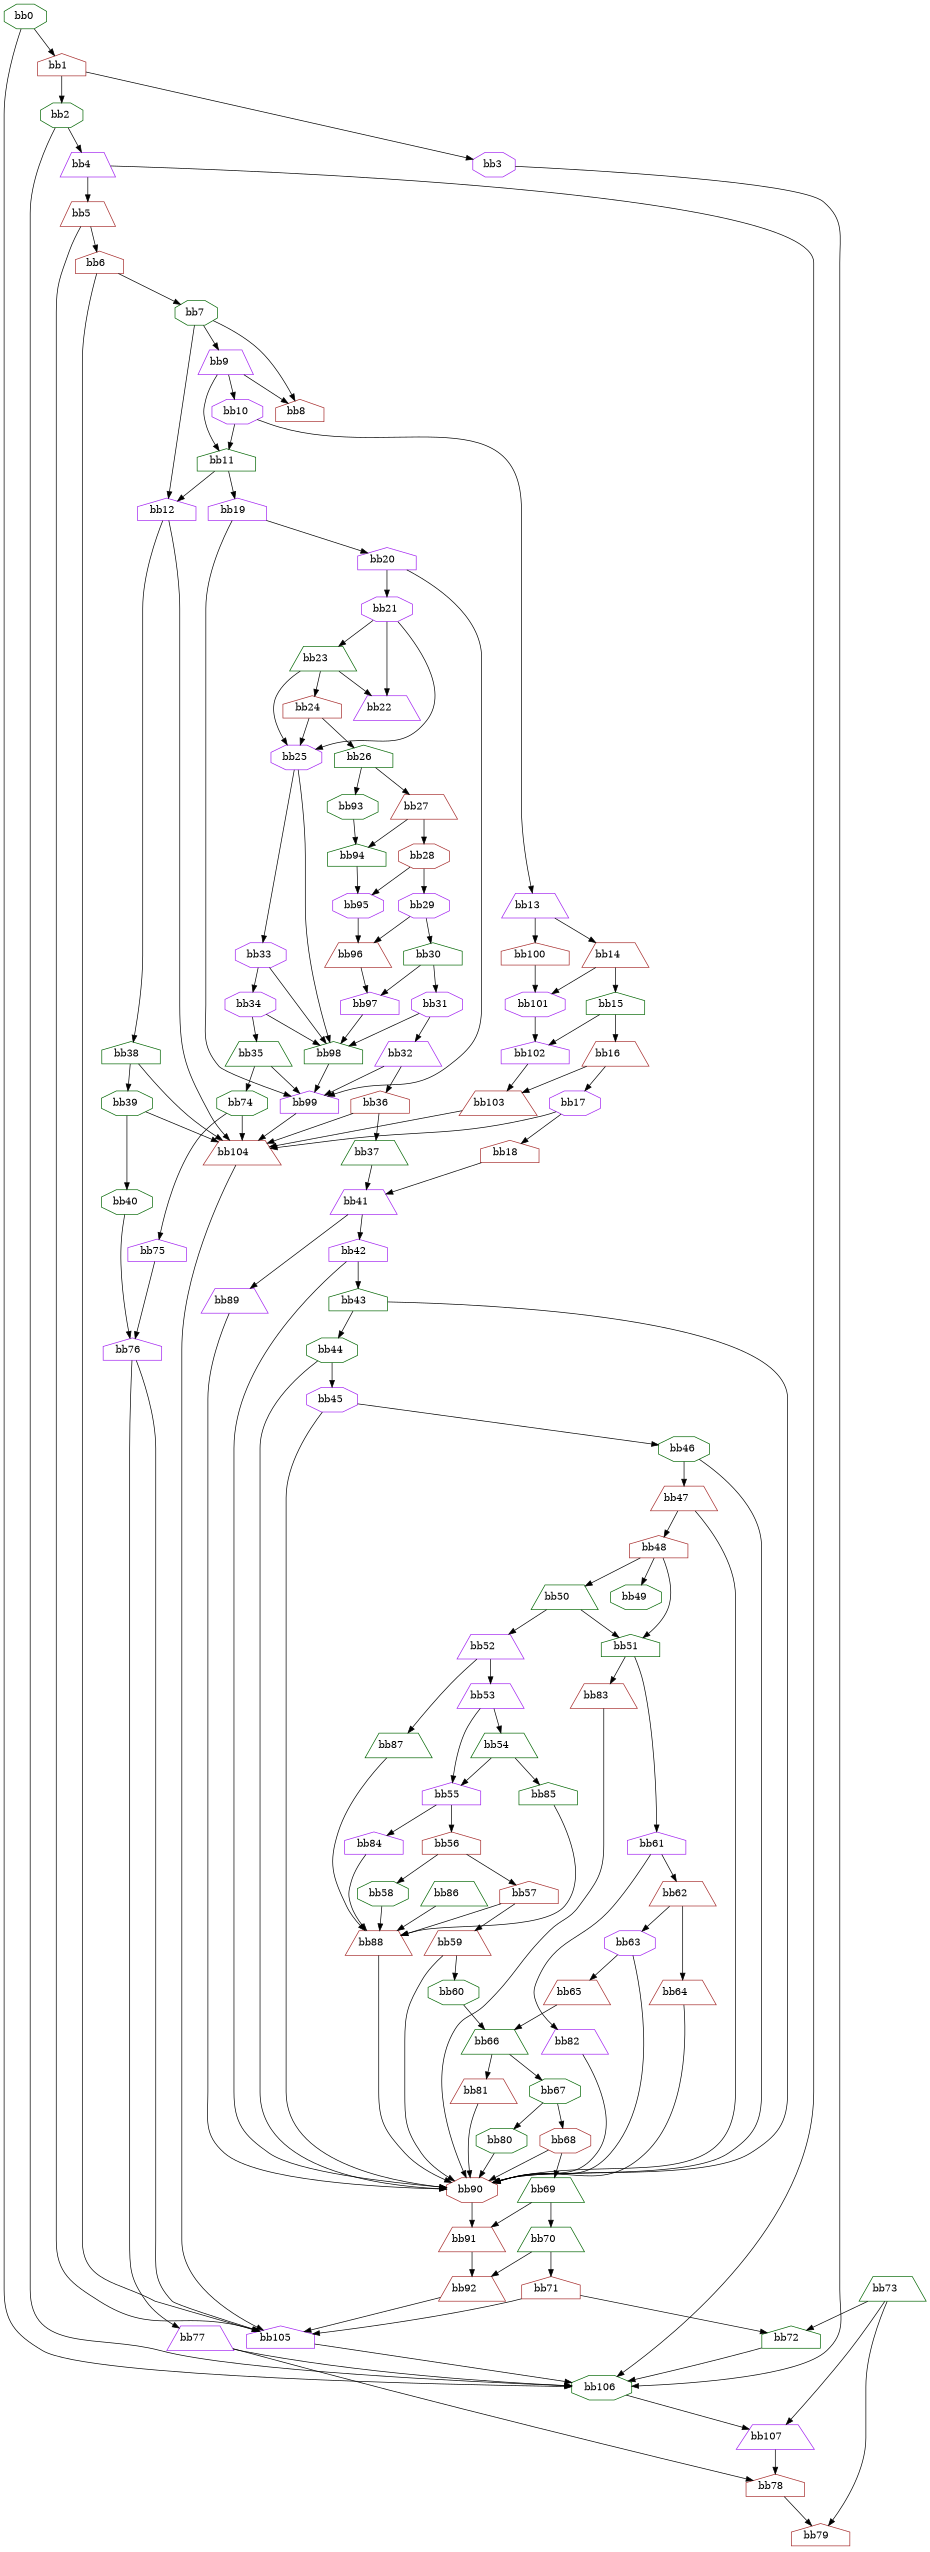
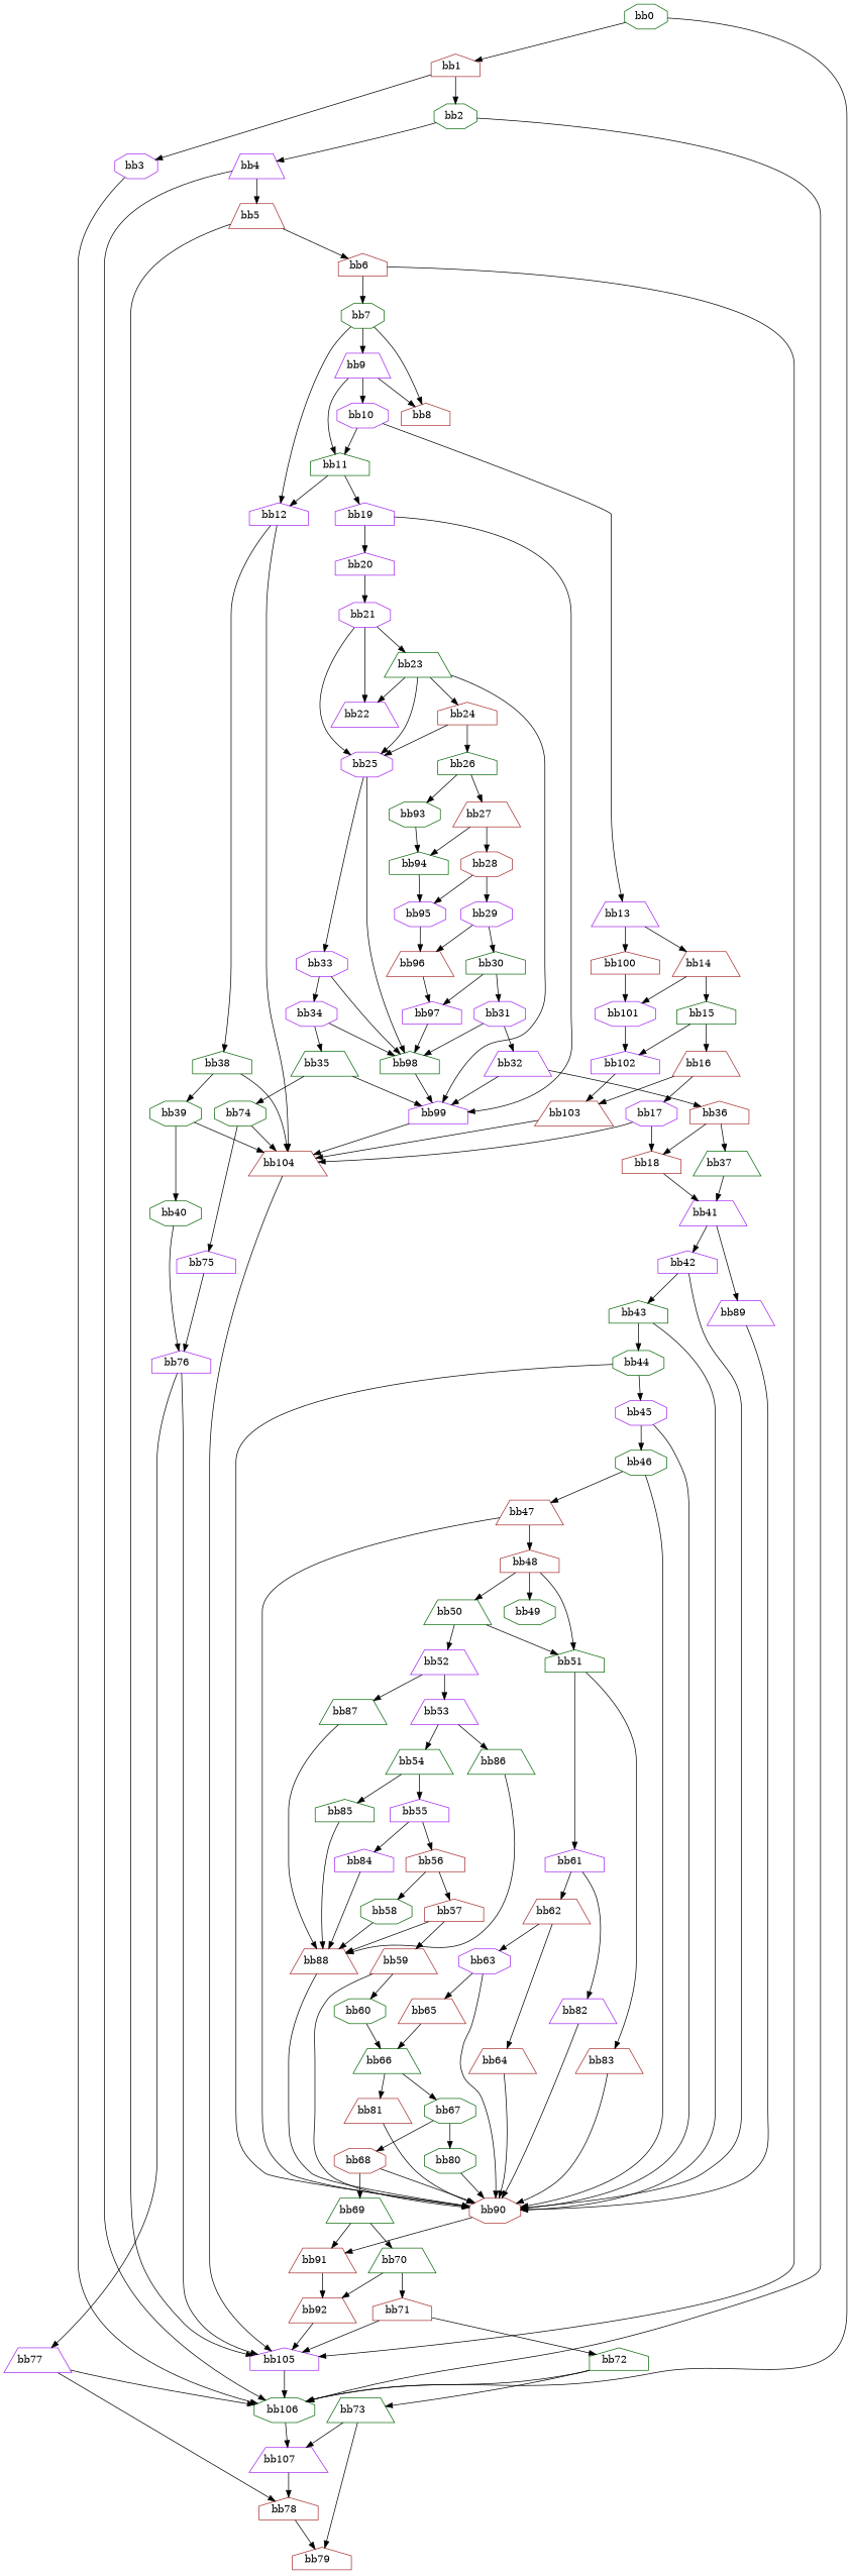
  digraph {
    node [color=purple shape=trapezium]
    n1 [color=darkgreen label="bb0\l" shape=octagon]
    n2 [color=brown label="bb1\l" shape=house]
    n3 [color=darkgreen label="bb106\l" shape=octagon]
    n4 [color=darkgreen label="bb2\l" shape=octagon]
    n5 [label="bb3\l" shape=octagon]
    n6 [label="bb107\l"]
    n7 [label="bb4\l"]
    n8 [color=brown label="bb5\l"]
    n9 [color=brown label="bb6\l" shape=house]
    n10 [label="bb105\l" shape=house]
    n11 [color=darkgreen label="bb7\l" shape=octagon]
    n12 [color=brown label="bb8\l" shape=house]
    n13 [label="bb9\l"]
    n14 [label="bb12\l" shape=house]
    n15 [label="bb10\l" shape=octagon]
    n16 [color=darkgreen label="bb11\l" shape=house]
    n17 [color=darkgreen label="bb38\l" shape=house]
    n18 [color=brown label="bb104\l"]
    n19 [label="bb13\l"]
    n20 [label="bb19\l" shape=house]
    n21 [color=brown label="bb14\l"]
    n22 [color=brown label="bb100\l" shape=house]
    n23 [label="bb20\l" shape=house]
    n24 [label="bb99\l" shape=house]
    n25 [color=darkgreen label="bb39\l" shape=octagon]
    n26 [color=darkgreen label="bb15\l" shape=house]
    n27 [label="bb101\l" shape=octagon]
    n28 [color=brown label="bb16\l"]
    n29 [label="bb102\l" shape=house]
    n30 [label="bb17\l" shape=octagon]
    n31 [color=brown label="bb103\l"]
    n32 [color=brown label="bb18\l" shape=house]
    n33 [label="bb41\l"]
    n34 [label="bb42\l" shape=house]
    n35 [label="bb89\l"]
    n36 [label="bb21\l" shape=octagon]
    n37 [label="bb22\l"]
    n38 [color=darkgreen label="bb23\l"]
    n39 [label="bb25\l" shape=octagon]
    n40 [color=brown label="bb24\l" shape=house]
    n41 [label="bb33\l" shape=octagon]
    n42 [color=darkgreen label="bb98\l" shape=house]
    n43 [color=darkgreen label="bb26\l" shape=house]
    n44 [color=brown label="bb27\l"]
    n45 [color=darkgreen label="bb93\l" shape=octagon]
    n46 [label="bb34\l" shape=octagon]
    n47 [color=brown label="bb28\l" shape=octagon]
    n48 [color=darkgreen label="bb94\l" shape=house]
    n49 [label="bb29\l" shape=octagon]
    n50 [label="bb95\l" shape=octagon]
    n51 [color=darkgreen label="bb30\l" shape=house]
    n52 [color=brown label="bb96\l"]
    n53 [label="bb31\l" shape=octagon]
    n54 [label="bb97\l" shape=house]
    n55 [label="bb32\l"]
    n56 [color=brown label="bb36\l" shape=house]
    n57 [color=darkgreen label="bb37\l"]
    n58 [color=darkgreen label="bb35\l"]
    n59 [color=darkgreen label="bb74\l" shape=octagon]
    n60 [label="bb75\l" shape=house]
    n61 [color=darkgreen label="bb40\l" shape=octagon]
    n62 [label="bb76\l" shape=house]
    n63 [label="bb77\l"]
    n64 [color=darkgreen label="bb43\l" shape=house]
    n65 [color=brown label="bb90\l" shape=octagon]
    n66 [color=darkgreen label="bb44\l" shape=octagon]
    n67 [color=brown label="bb91\l"]
    n68 [label="bb45\l" shape=octagon]
    n69 [color=darkgreen label="bb46\l" shape=octagon]
    n70 [color=brown label="bb47\l"]
    n71 [color=brown label="bb48\l" shape=house]
    n72 [color=darkgreen label="bb49\l" shape=octagon]
    n73 [color=darkgreen label="bb50\l"]
    n74 [color=darkgreen label="bb51\l" shape=house]
    n75 [label="bb52\l"]
    n76 [label="bb61\l" shape=house]
    n77 [color=brown label="bb83\l"]
    n78 [label="bb53\l"]
    n79 [color=darkgreen label="bb87\l"]
    n80 [color=brown label="bb62\l"]
    n81 [label="bb82\l"]
    n82 [color=darkgreen label="bb54\l"]
    n83 [color=darkgreen label="bb86\l"]
    n84 [color=brown label="bb88\l"]
    n85 [label="bb55\l" shape=house]
    n86 [color=darkgreen label="bb85\l" shape=house]
    n87 [color=brown label="bb56\l" shape=house]
    n88 [label="bb84\l" shape=house]
    n89 [color=brown label="bb57\l" shape=house]
    n90 [color=darkgreen label="bb58\l" shape=octagon]
    n91 [color=brown label="bb59\l"]
    n92 [color=darkgreen label="bb60\l" shape=octagon]
    n93 [color=darkgreen label="bb66\l"]
    n94 [color=darkgreen label="bb67\l" shape=octagon]
    n95 [color=brown label="bb81\l"]
    n96 [label="bb63\l" shape=octagon]
    n97 [color=brown label="bb64\l"]
    n98 [color=brown label="bb65\l"]
    n99 [color=brown label="bb68\l" shape=octagon]
    n100 [color=darkgreen label="bb80\l" shape=octagon]
    n101 [color=darkgreen label="bb69\l"]
    n102 [color=darkgreen label="bb70\l"]
    n103 [color=brown label="bb71\l" shape=house]
    n104 [color=brown label="bb92\l"]
    n105 [color=darkgreen label="bb72\l" shape=house]
    n106 [color=darkgreen label="bb73\l"]
    n107 [color=brown label="bb79\l" shape=house]
    n108 [color=brown label="bb78\l" shape=house]
    n1 -> n2
    n1 -> n3
    n2 -> n4
    n2 -> n5
    n3 -> n6
    n4 -> n3
    n4 -> n7
    n5 -> n3
    n6 -> n108
    n7 -> n3
    n7 -> n8
    n8 -> n9
    n8 -> n10
    n9 -> n10
    n9 -> n11
    n10 -> n3
    n11 -> n12
    n11 -> n13
    n11 -> n14
    n13 -> n12
    n13 -> n15
    n13 -> n16
    n14 -> n17
    n14 -> n18
    n15 -> n16
    n15 -> n19
    n16 -> n14
    n16 -> n20
    n17 -> n18
    n17 -> n25
    n18 -> n10
    n19 -> n21
    n19 -> n22
    n20 -> n23
    n20 -> n24
    n21 -> n26
    n21 -> n27
    n22 -> n27
-   n23 -> n24
+   n38 -> n24
    n23 -> n36
    n24 -> n18
    n25 -> n18
    n25 -> n61
    n26 -> n28
    n26 -> n29
    n27 -> n29
    n28 -> n30
    n28 -> n31
    n29 -> n31
    n30 -> n18
    n30 -> n32
    n31 -> n18
    n32 -> n33
    n33 -> n34
    n33 -> n35
    n34 -> n64
    n34 -> n65
    n35 -> n65
    n36 -> n37
    n36 -> n38
    n36 -> n39
    n38 -> n37
    n38 -> n39
    n38 -> n40
    n39 -> n41
    n39 -> n42
    n40 -> n39
    n40 -> n43
    n41 -> n42
    n41 -> n46
    n42 -> n24
    n43 -> n44
    n43 -> n45
    n44 -> n47
    n44 -> n48
    n45 -> n48
    n46 -> n42
    n46 -> n58
    n47 -> n49
    n47 -> n50
    n48 -> n50
    n49 -> n51
    n49 -> n52
    n50 -> n52
    n51 -> n53
    n51 -> n54
    n52 -> n54
    n53 -> n42
    n53 -> n55
    n54 -> n42
    n55 -> n24
    n55 -> n56
-   n56 -> n18
+   n56 -> n32
    n56 -> n57
    n57 -> n33
    n58 -> n24
    n58 -> n59
    n59 -> n18
    n59 -> n60
    n60 -> n62
    n61 -> n62
    n62 -> n10
    n62 -> n63
    n63 -> n3
    n63 -> n108
    n64 -> n65
    n64 -> n66
    n65 -> n67
    n66 -> n65
    n66 -> n68
    n67 -> n104
    n68 -> n65
    n68 -> n69
    n69 -> n65
    n69 -> n70
    n70 -> n65
    n70 -> n71
    n71 -> n72
    n71 -> n73
    n71 -> n74
    n73 -> n74
    n73 -> n75
    n74 -> n76
    n74 -> n77
    n75 -> n78
    n75 -> n79
    n76 -> n80
    n76 -> n81
    n77 -> n65
    n78 -> n82
-   n78 -> n85
+   n78 -> n83
    n79 -> n84
    n80 -> n96
    n80 -> n97
    n81 -> n65
    n82 -> n85
    n82 -> n86
    n83 -> n84
    n84 -> n65
    n85 -> n87
    n85 -> n88
    n86 -> n84
    n87 -> n89
    n87 -> n90
    n88 -> n84
    n89 -> n84
    n89 -> n91
    n90 -> n84
    n91 -> n65
    n91 -> n92
    n92 -> n93
    n93 -> n94
    n93 -> n95
    n94 -> n99
    n94 -> n100
    n95 -> n65
    n96 -> n65
    n96 -> n98
    n97 -> n65
    n98 -> n93
    n99 -> n65
    n99 -> n101
    n100 -> n65
    n101 -> n67
    n101 -> n102
    n102 -> n103
    n102 -> n104
    n103 -> n10
    n103 -> n105
    n104 -> n10
    n105 -> n3
-   n106 -> n105
+   n105 -> n106
    n106 -> n6
    n106 -> n107
    n108 -> n107
  }
